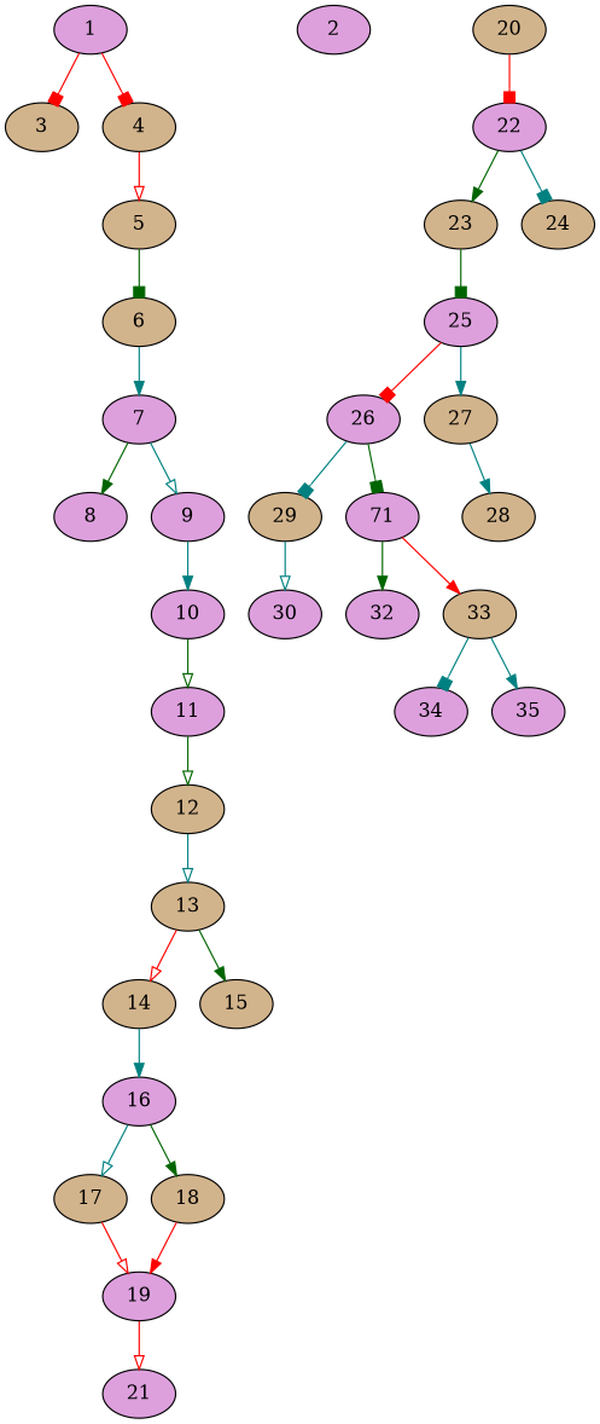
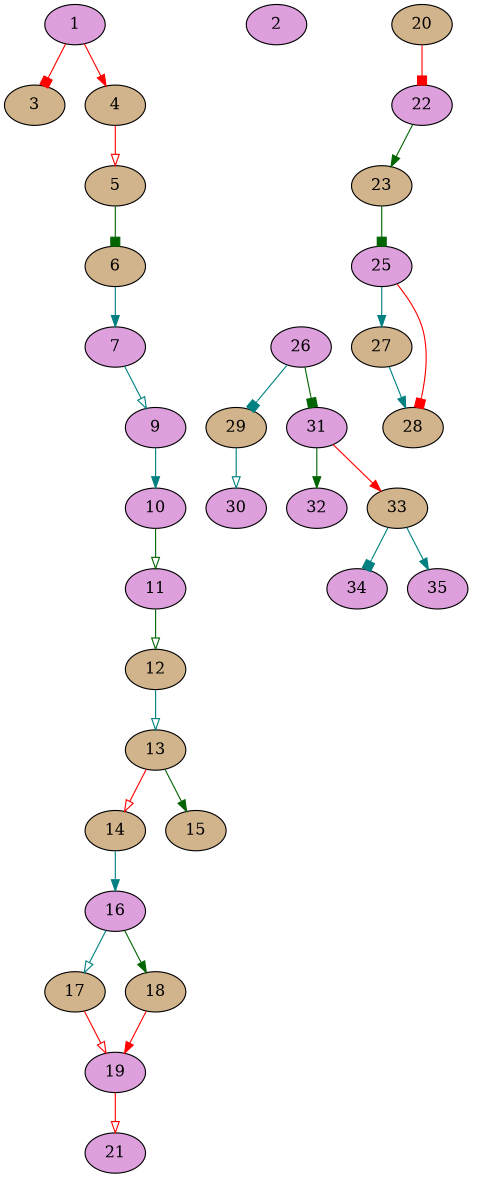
  digraph {
    node [alpha=0.15 fillcolor=plum style=filled]
    edge [arrowhead=normal color=teal]
    1 [expect_size=24640512]
    3 [alpha=0.06 expect_size=20727808 fillcolor=tan]
    4 [alpha=0.14 expect_size=32476160 fillcolor=tan]
    5 [expect_size=15583232 fillcolor=tan]
    6 [alpha=0.07 expect_size=36709376 fillcolor=tan]
    2 [alpha=0.08 expect_size=37819392]
    7 [alpha=0.13 expect_size=45002752]
-   8 [alpha=0.09 expect_size=23776256]
    9 [alpha=0.04 expect_size=24158208]
    10 [alpha=0.17 expect_size=34854912]
    11 [alpha=0.18 expect_size=29124608]
    12 [alpha=0.07 expect_size=16744448 fillcolor=tan]
    13 [alpha=0.12 expect_size=36569088 fillcolor=tan]
    14 [alpha=0.18 expect_size=51028992 fillcolor=tan]
    15 [alpha=0.07 expect_size=36215808 fillcolor=tan]
    16 [alpha=0.03 expect_size=23767040]
    17 [alpha=0.13 expect_size=39201792 fillcolor=tan]
    18 [alpha=0.10 expect_size=22596608 fillcolor=tan]
    19 [alpha=0.01 expect_size=44338176]
    21 [alpha=0.11 expect_size=46970880]
    20 [alpha=0.12 expect_size=7530496 fillcolor=tan]
    22 [alpha=0.04 expect_size=41831424]
    23 [alpha=0.04 expect_size=11189248 fillcolor=tan]
-   24 [expect_size=39662592 fillcolor=tan]
    25 [alpha=0.11 expect_size=35428352]
    26 [alpha=0.20 expect_size=51960832]
    27 [alpha=0.06 expect_size=11505664 fillcolor=tan]
    29 [alpha=0.01 expect_size=18187264 fillcolor=tan]
-   31 [alpha=0.19 expect_size=48261120 label=71]
+   31 [alpha=0.19 expect_size=48261120]
    28 [alpha=0.19 expect_size=41447424 fillcolor=tan]
    30 [expect_size=20150272]
    32 [alpha=0.09 expect_size=27546624]
    33 [alpha=0.11 expect_size=37768192 fillcolor=tan]
    34 [alpha=0.13 expect_size=47226880]
    35 [alpha=0.08 expect_size=35969024]
    1 -> 3 [arrowhead=box color=red]
-   1 -> 4 [arrowhead=box color=red]
+   1 -> 4 [color=red]
    4 -> 5 [arrowhead=onormal color=red]
    5 -> 6 [arrowhead=box color=darkgreen]
    6 -> 7
-   7 -> 8 [color=darkgreen]
    7 -> 9 [arrowhead=onormal]
    9 -> 10
    10 -> 11 [arrowhead=onormal color=darkgreen]
    11 -> 12 [arrowhead=onormal color=darkgreen]
    12 -> 13 [arrowhead=onormal]
    13 -> 14 [arrowhead=onormal color=red]
    13 -> 15 [color=darkgreen]
    14 -> 16
    16 -> 17 [arrowhead=onormal]
    16 -> 18 [color=darkgreen]
    17 -> 19 [arrowhead=onormal color=red]
    18 -> 19 [color=red]
    19 -> 21 [arrowhead=onormal color=red]
    20 -> 22 [arrowhead=box color=red]
    22 -> 23 [color=darkgreen]
-   22 -> 24 [arrowhead=box]
    23 -> 25 [arrowhead=box color=darkgreen]
-   25 -> 26 [arrowhead=box color=red]
+   25 -> 28 [arrowhead=box color=red]
    25 -> 27
    26 -> 29 [arrowhead=box]
    26 -> 31 [arrowhead=box color=darkgreen]
    27 -> 28
    29 -> 30 [arrowhead=onormal]
    31 -> 32 [color=darkgreen]
    31 -> 33 [color=red]
    33 -> 34 [arrowhead=box]
    33 -> 35
  }
